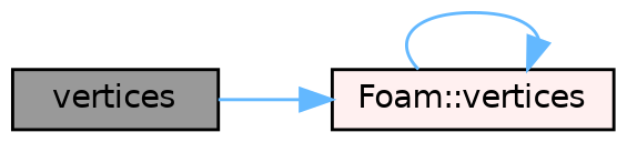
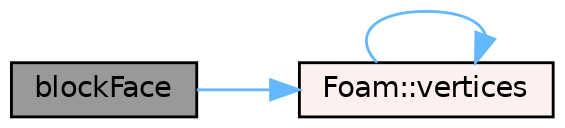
  digraph {
    rankdir=LR
    node [color=black fontname=Helvetica fontsize=10 shape=box style=filled]
    edge [color=steelblue1 fontname=Helvetica fontsize=10 labelfontname=Helvetica labelfontsize=10 style=solid]
-   n1 [fillcolor=grey60 fontcolor=black height=0.2 label=vertices width=0.4]
+   n1 [fillcolor=grey60 fontcolor=black height=0.2 label=blockFace width=0.4]
    n2 [fillcolor="#FFF0F0" height=0.2 label="Foam::vertices" width=0.4]
    n1 -> n2
    n2 -> n2
  }
